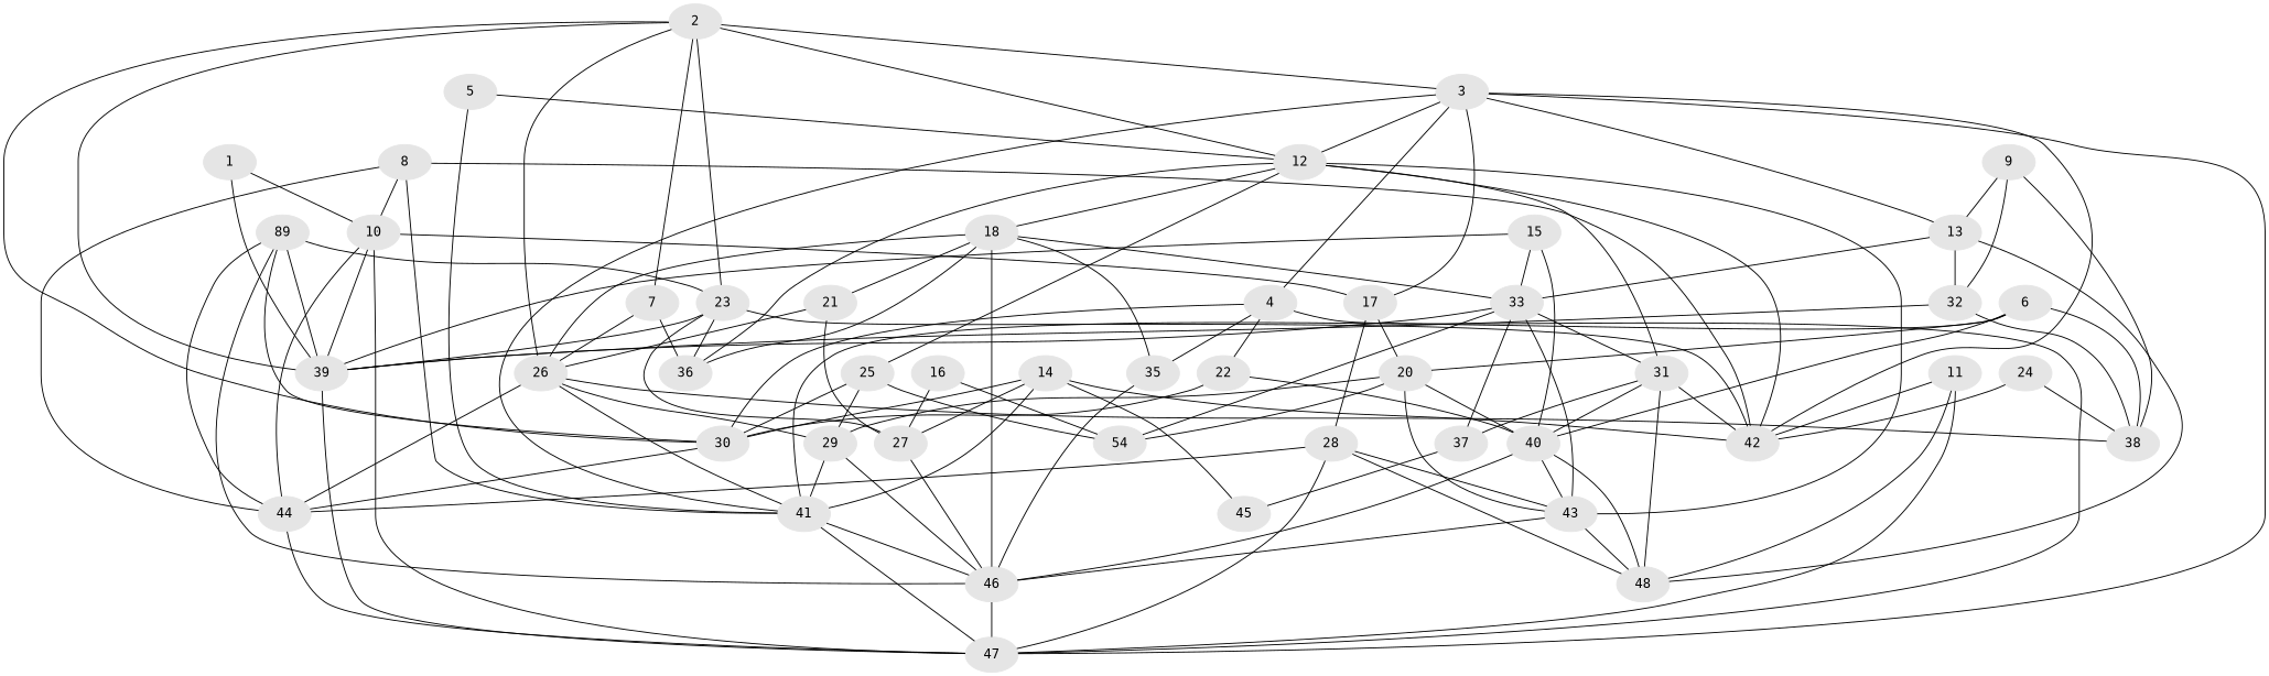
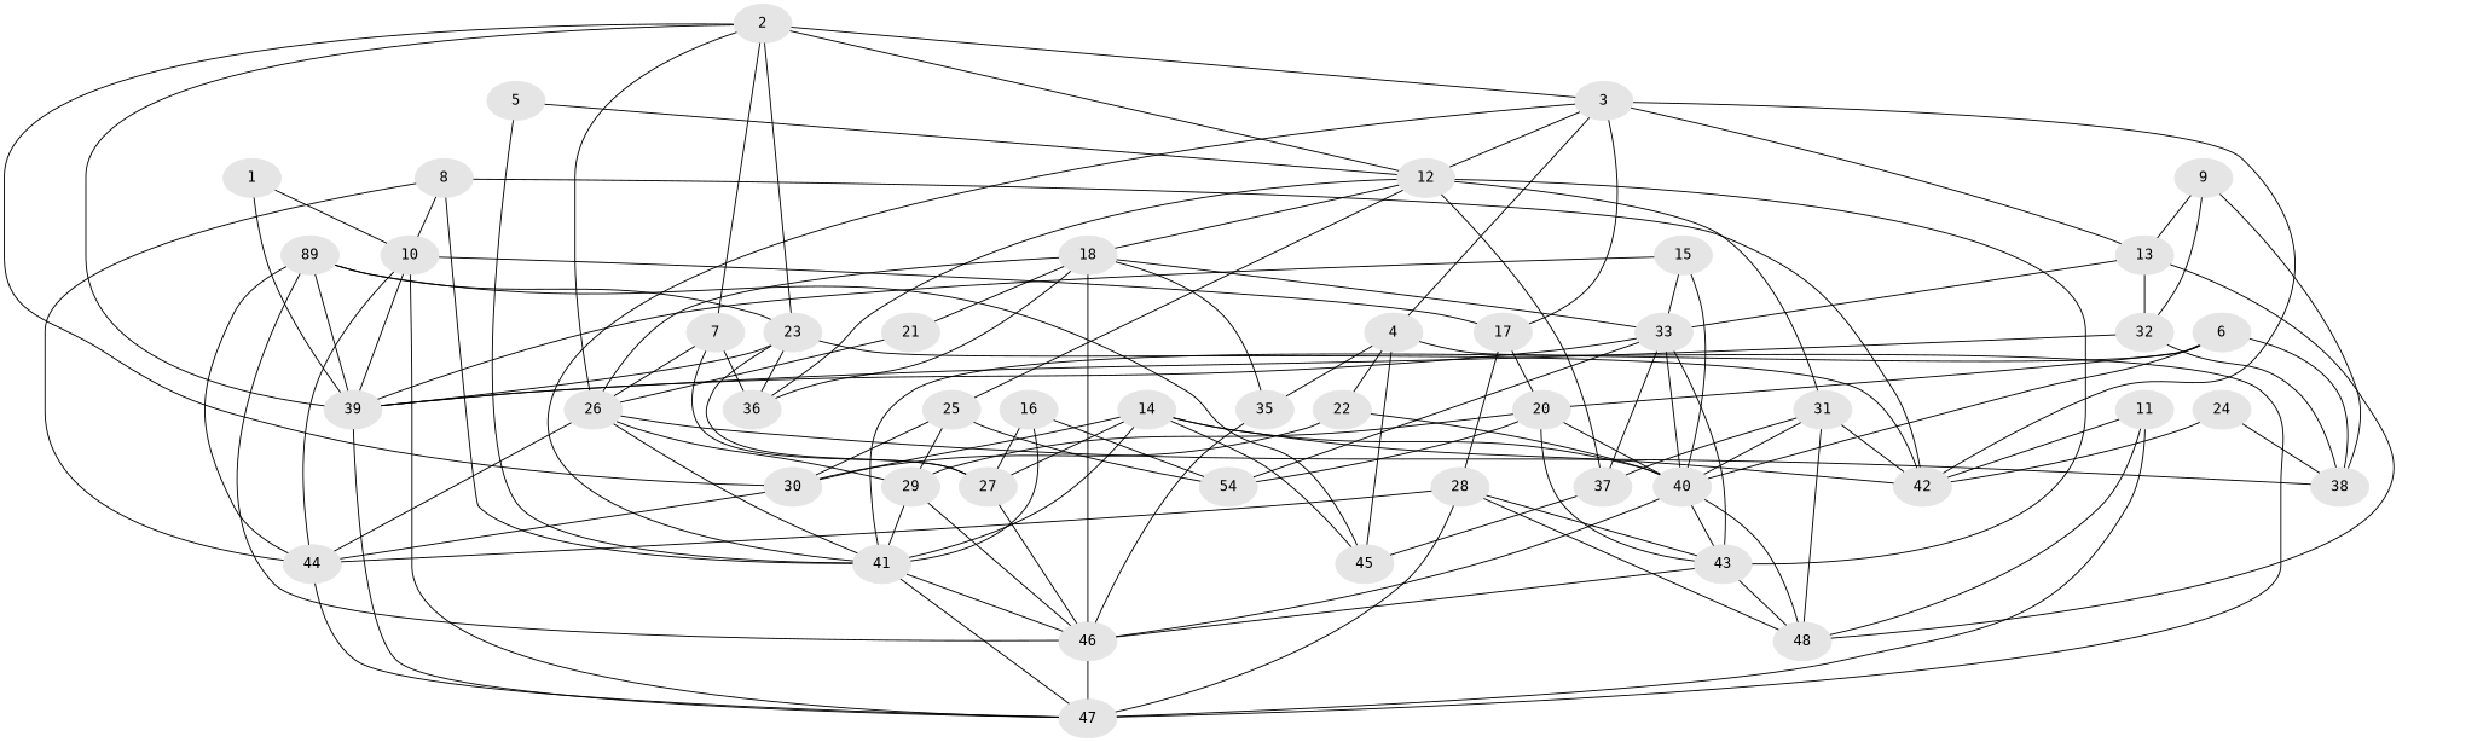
  graph {
    fontname="DejaVu Sans Mono"
    node [color=gray90 fontname="DejaVu Sans Mono" style=filled]
    edge [fontname="DejaVu Sans Mono" weight=1.0]
    1
    10
    39
    17
    47
    44
    2
    3
    7
    12
    23
    26
    30
    4
    13
    41
    42
    27
    36
    18
    25
    31
    43
    38
    29
    35
    45
    22
    32
    48
    33
    20
    28
    46
    5
    6
    40
    n38 [label=54]
    8
    9
    11
    21
    37
    14
    15
    16
    n47 [label=89]
    24
    1 -- 10
    1 -- 39
    10 -- 39
    10 -- 17
    10 -- 47
    10 -- 44
    39 -- 47
    17 -- 20
    17 -- 28
    44 -- 47
    2 -- 39
    2 -- 3
    2 -- 7
    2 -- 12 [weight=2.0]
    2 -- 23
    2 -- 26
    2 -- 30
    3 -- 17
-   3 -- 47
    3 -- 12
    3 -- 4
    3 -- 13
    3 -- 41
    3 -- 42
    7 -- 26
-   21 -- 27
+   7 -- 27
    7 -- 36
-   12 -- 42
+   12 -- 37
    12 -- 36
    12 -- 18
    12 -- 25
    12 -- 31
    12 -- 43 [weight=2.0]
    23 -- 39 [weight=2.0]
    23 -- 42
    23 -- 27
    23 -- 36
    26 -- 44
    26 -- 41
    26 -- 38
    26 -- 29
    30 -- 44
    4 -- 47
    4 -- 35
-   4 -- 30
+   4 -- 45
    4 -- 22
    13 -- 32
    13 -- 48
    13 -- 33
    41 -- 47
    41 -- 46
    27 -- 46
    18 -- 26
    18 -- 36
    18 -- 35 [weight=2.0]
    18 -- 33
    18 -- 46 [weight=2.0]
    18 -- 21
    25 -- 30
    25 -- 29
    25 -- n38 [weight=2.0]
    31 -- 42 [weight=2.0]
    31 -- 48 [weight=2.0]
    31 -- 40
    31 -- 37
    43 -- 48 [weight=2.0]
    43 -- 46
    29 -- 41
    29 -- 46
    35 -- 46
    22 -- 30
    22 -- 40
    32 -- 39
    32 -- 38
    33 -- 39
    33 -- 43
-   33 -- 31
+   33 -- 40
    33 -- n38
    33 -- 37
    20 -- 43
    20 -- 29
    20 -- 40
    20 -- n38
    28 -- 47
    28 -- 44
    28 -- 43
    28 -- 48
    46 -- 47
    5 -- 12
    5 -- 41
    6 -- 41
    6 -- 38
    6 -- 20
    6 -- 40
    40 -- 43
    40 -- 48
    40 -- 46 [weight=2.0]
    8 -- 10
    8 -- 44
    8 -- 41
    8 -- 42
    9 -- 13
    9 -- 38
    9 -- 32
    11 -- 47
    11 -- 42
    11 -- 48
    21 -- 26
    37 -- 45
    14 -- 30
    14 -- 41
    14 -- 42
    14 -- 27
    14 -- 45
+   14 -- 40
    15 -- 39
    15 -- 33
    15 -- 40
+   16 -- 41
    16 -- 27
    16 -- n38 [weight=2.0]
    n47 -- 39
    n47 -- 44
    n47 -- 23
-   n47 -- 30
+   n47 -- 45
    n47 -- 46
    24 -- 42
    24 -- 38
  }
